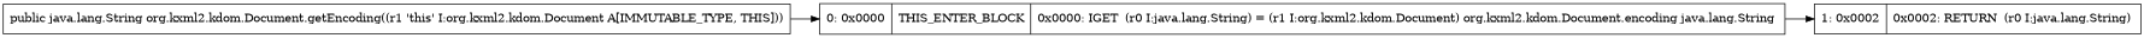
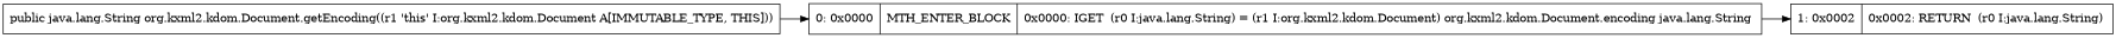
  digraph {
    rankdir=LR
    node [shape=record]
-   n1 [label="{0\:\ 0x0000|THIS_ENTER_BLOCK\l|0x0000: IGET  (r0 I:java.lang.String) = (r1 I:org.kxml2.kdom.Document) org.kxml2.kdom.Document.encoding java.lang.String \l}"]
+   n1 [label="{0\:\ 0x0000|MTH_ENTER_BLOCK\l|0x0000: IGET  (r0 I:java.lang.String) = (r1 I:org.kxml2.kdom.Document) org.kxml2.kdom.Document.encoding java.lang.String \l}"]
    n2 [label="{1\:\ 0x0002|0x0002: RETURN  (r0 I:java.lang.String) \l}"]
    n3 [label="{public java.lang.String org.kxml2.kdom.Document.getEncoding((r1 'this' I:org.kxml2.kdom.Document A[IMMUTABLE_TYPE, THIS])) }"]
    n1 -> n2
    n3 -> n1
  }
